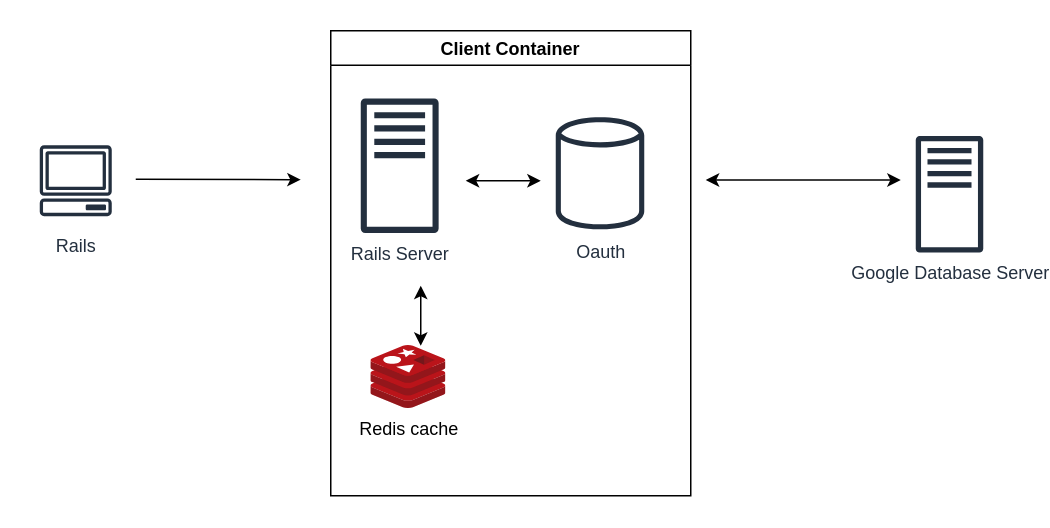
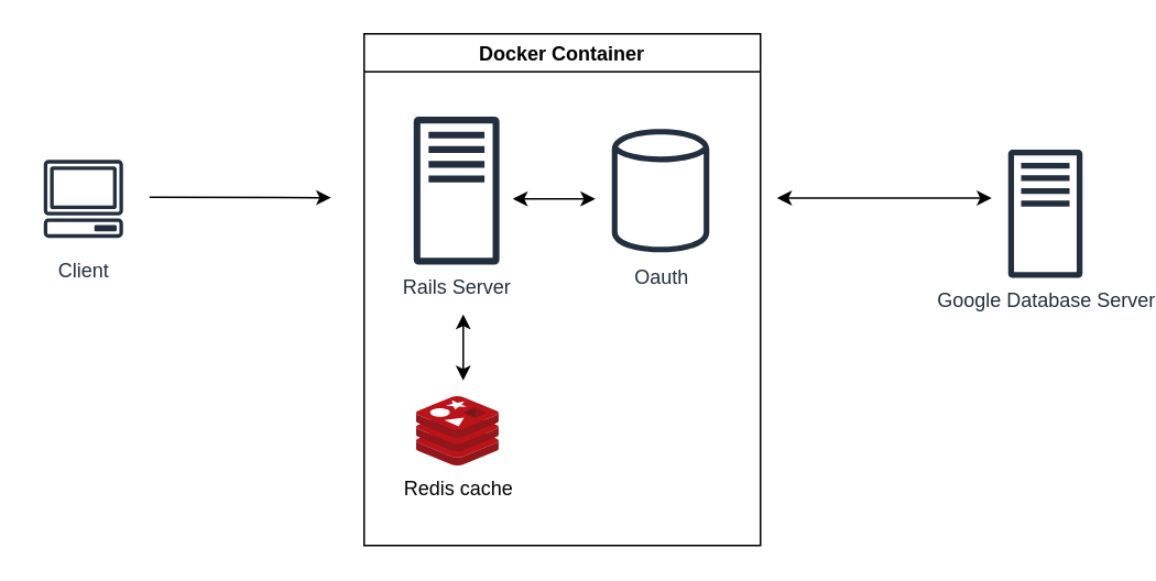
  <mxCell id="0" />
  <mxCell id="1" parent="0" />
- <mxCell id="2" value="Client Container" style="swimlane;" parent="1" vertex="1"><mxGeometry x="220" y="20" width="240" height="310" as="geometry" /></mxCell>
+ <mxCell id="2" value="Docker Container" style="swimlane;" parent="1" vertex="1"><mxGeometry x="220" y="20" width="240" height="310" as="geometry" /></mxCell>
  <mxCell id="3" value="Oauth" style="outlineConnect=0;fontColor=#232F3E;gradientColor=none;fillColor=#232F3E;strokeColor=none;dashed=0;verticalLabelPosition=bottom;verticalAlign=top;align=center;html=1;fontSize=12;fontStyle=0;aspect=fixed;pointerEvents=1;shape=mxgraph.aws4.generic_database;" parent="2" vertex="1"><mxGeometry x="150" y="56" width="59" height="78" as="geometry" /></mxCell>
- <mxCell id="4" value="Rails Server" style="outlineConnect=0;fontColor=#232F3E;gradientColor=none;fillColor=#232F3E;strokeColor=none;dashed=0;verticalLabelPosition=bottom;verticalAlign=top;align=center;html=1;fontSize=12;fontStyle=0;aspect=fixed;pointerEvents=1;shape=mxgraph.aws4.traditional_server;" parent="2" vertex="1"><mxGeometry x="20" y="45" width="51.92" height="90" as="geometry" /></mxCell>
- <mxCell id="5" value="Redis cache" style="aspect=fixed;html=1;points=[];align=center;image;fontSize=12;image=img/lib/mscae/Cache_Redis_Product.svg;" parent="2" vertex="1"><mxGeometry x="26.92" y="210" width="50" height="42" as="geometry" /></mxCell>
+ <mxCell id="4" value="Rails Server" style="outlineConnect=0;fontColor=#232F3E;gradientColor=none;fillColor=#232F3E;strokeColor=none;dashed=0;verticalLabelPosition=bottom;verticalAlign=top;align=center;html=1;fontSize=12;fontStyle=0;aspect=fixed;pointerEvents=1;shape=mxgraph.aws4.traditional_server;" parent="2" vertex="1"><mxGeometry x="30" y="50" width="51.92" height="90" as="geometry" /></mxCell>
+ <mxCell id="5" value="Redis cache" style="aspect=fixed;html=1;points=[];align=center;image;fontSize=12;image=img/lib/mscae/Cache_Redis_Product.svg;" parent="2" vertex="1"><mxGeometry x="31.92" y="220" width="50" height="42" as="geometry" /></mxCell>
  <mxCell id="6" value="" style="endArrow=classic;startArrow=classic;html=1;" parent="2" edge="1"><mxGeometry width="50" height="50" relative="1" as="geometry"><mxPoint x="60" y="210" as="sourcePoint" /><mxPoint x="60" y="170" as="targetPoint" /></mxGeometry></mxCell>
  <mxCell id="7" value="" style="endArrow=classic;startArrow=classic;html=1;" edge="1" parent="2"><mxGeometry width="50" height="50" relative="1" as="geometry"><mxPoint x="90" y="100" as="sourcePoint" /><mxPoint x="140" y="100" as="targetPoint" /></mxGeometry></mxCell>
- <mxCell id="8" value="Rails" style="outlineConnect=0;fontColor=#232F3E;gradientColor=none;strokeColor=#232F3E;fillColor=#ffffff;dashed=0;verticalLabelPosition=bottom;verticalAlign=top;align=center;html=1;fontSize=12;fontStyle=0;aspect=fixed;shape=mxgraph.aws4.resourceIcon;resIcon=mxgraph.aws4.client;" parent="1" vertex="1"><mxGeometry x="20" y="90" width="60" height="60" as="geometry" /></mxCell>
+ <mxCell id="8" value="Client" style="outlineConnect=0;fontColor=#232F3E;gradientColor=none;strokeColor=#232F3E;fillColor=#ffffff;dashed=0;verticalLabelPosition=bottom;verticalAlign=top;align=center;html=1;fontSize=12;fontStyle=0;aspect=fixed;shape=mxgraph.aws4.resourceIcon;resIcon=mxgraph.aws4.client;" parent="1" vertex="1"><mxGeometry x="20" y="90" width="60" height="60" as="geometry" /></mxCell>
  <mxCell id="9" value="" style="endArrow=classic;html=1;" parent="1" edge="1"><mxGeometry width="50" height="50" relative="1" as="geometry"><mxPoint x="90" y="119" as="sourcePoint" /><mxPoint x="200" y="119.29" as="targetPoint" /></mxGeometry></mxCell>
  <mxCell id="10" value="Google Database Server" style="outlineConnect=0;fontColor=#232F3E;gradientColor=none;fillColor=#232F3E;strokeColor=none;dashed=0;verticalLabelPosition=bottom;verticalAlign=top;align=center;html=1;fontSize=12;fontStyle=0;aspect=fixed;pointerEvents=1;shape=mxgraph.aws4.traditional_server;" parent="1" vertex="1"><mxGeometry x="610" y="90" width="45" height="78" as="geometry" /></mxCell>
  <mxCell id="11" value="" style="endArrow=classic;startArrow=classic;html=1;" parent="1" edge="1"><mxGeometry width="50" height="50" relative="1" as="geometry"><mxPoint x="470" y="119.5" as="sourcePoint" /><mxPoint x="600" y="119.5" as="targetPoint" /></mxGeometry></mxCell>
